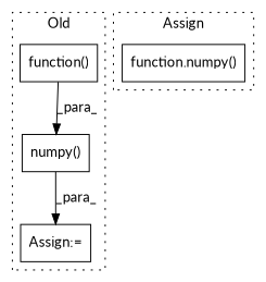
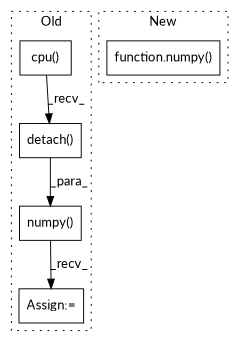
  digraph {
    fontname=Lato
    node [a=75 fontname=Lato s=2593 shape=box]
    edge [fontname=Lato]
-   n1 [l=30 label="function()"]
+   n1 [l=30 label="detach()"]
    n2 [l=38 label="numpy()"]
    n3 [a=68 l=3 label="Assign:=" s=2765]
+   n4 [l=21 label="cpu()"]
    n5 [l="4,1" label="function.numpy()" s="4812,4821"]
    subgraph cluster_1 {
      label=Old
      style=dotted
      n1
      n2
      n3
+     n4
    }
    subgraph cluster_2 {
-     label=Assign
+     label=New
      style=dotted
      n5
    }
    n1 -> n2 [label=_para_]
-   n2 -> n3 [label=_para_]
+   n2 -> n3 [label=_recv_]
+   n4 -> n1 [label=_recv_]
  }
